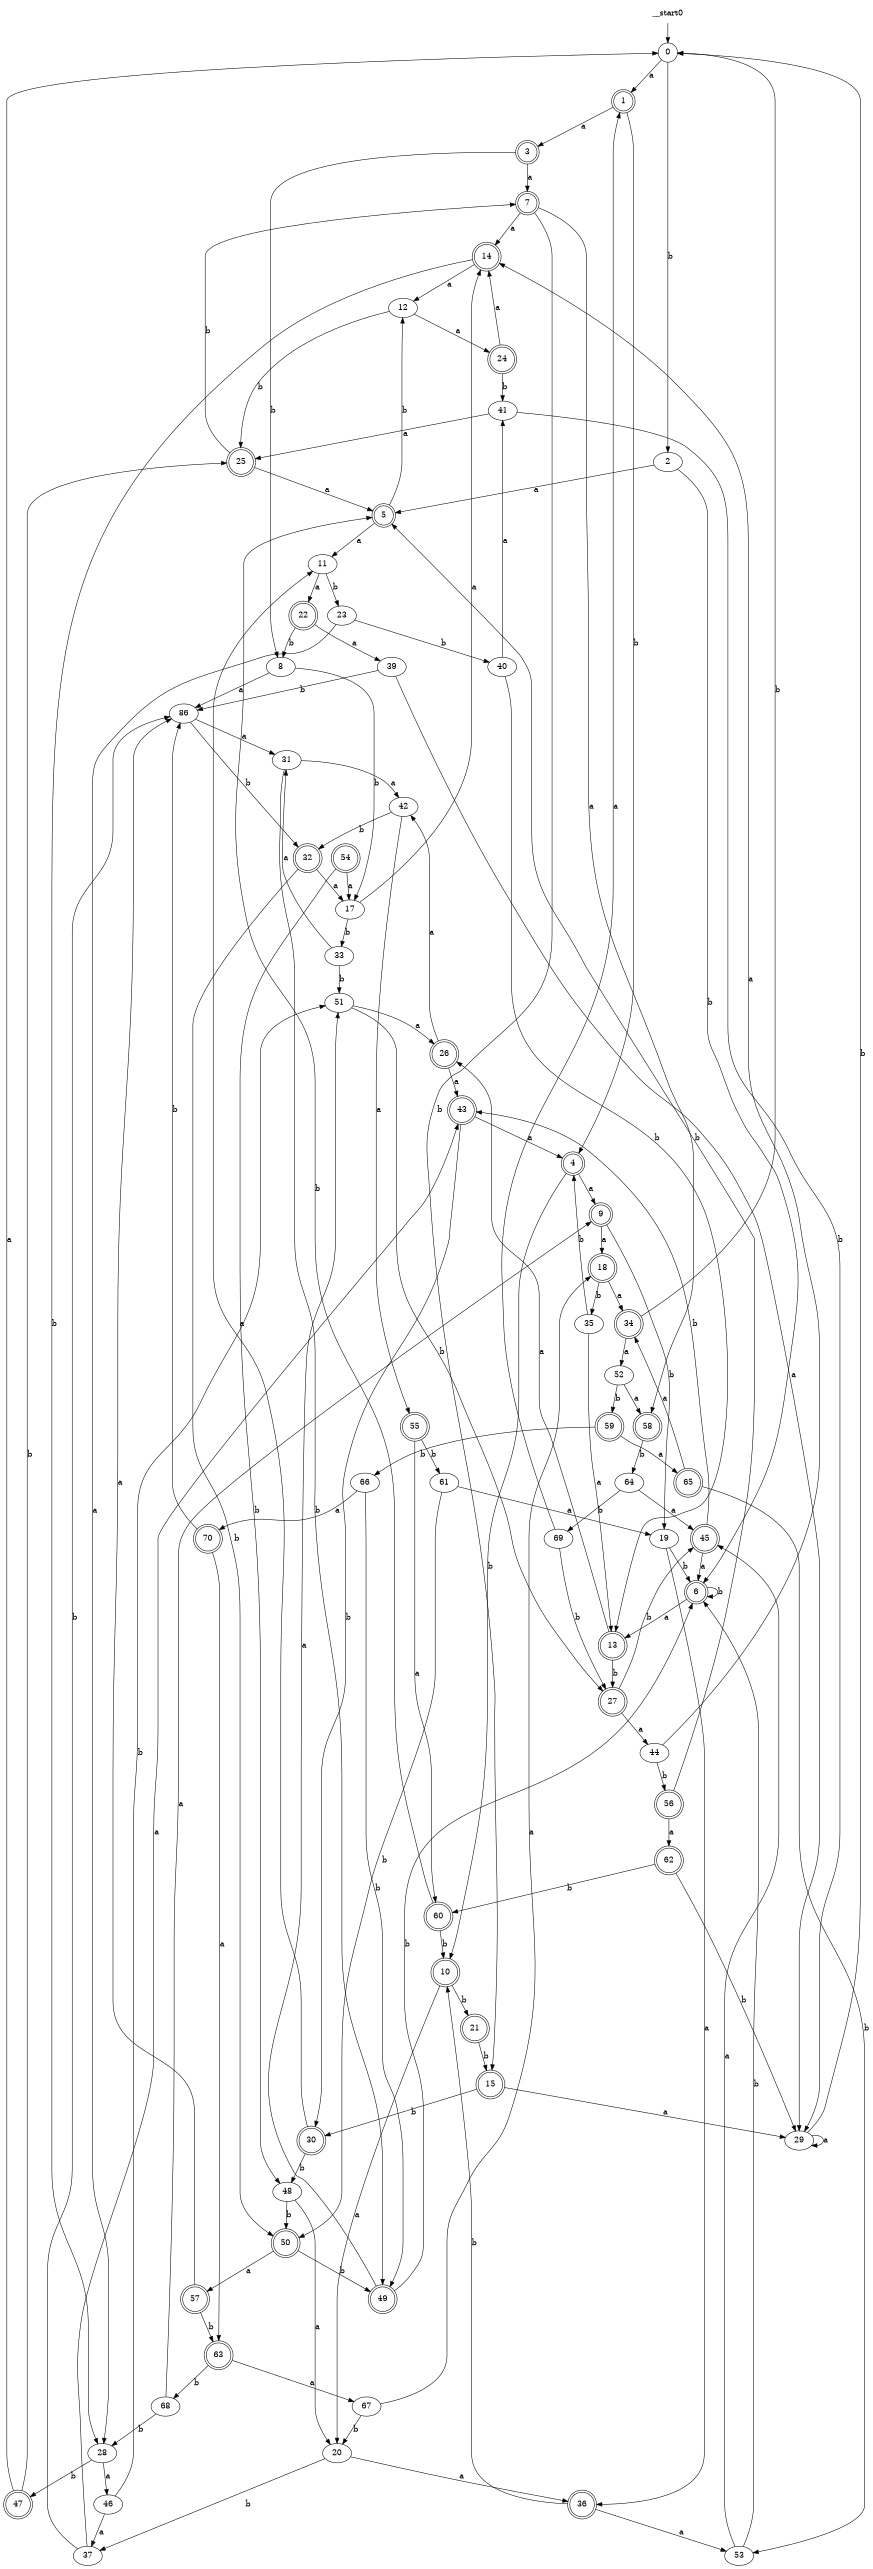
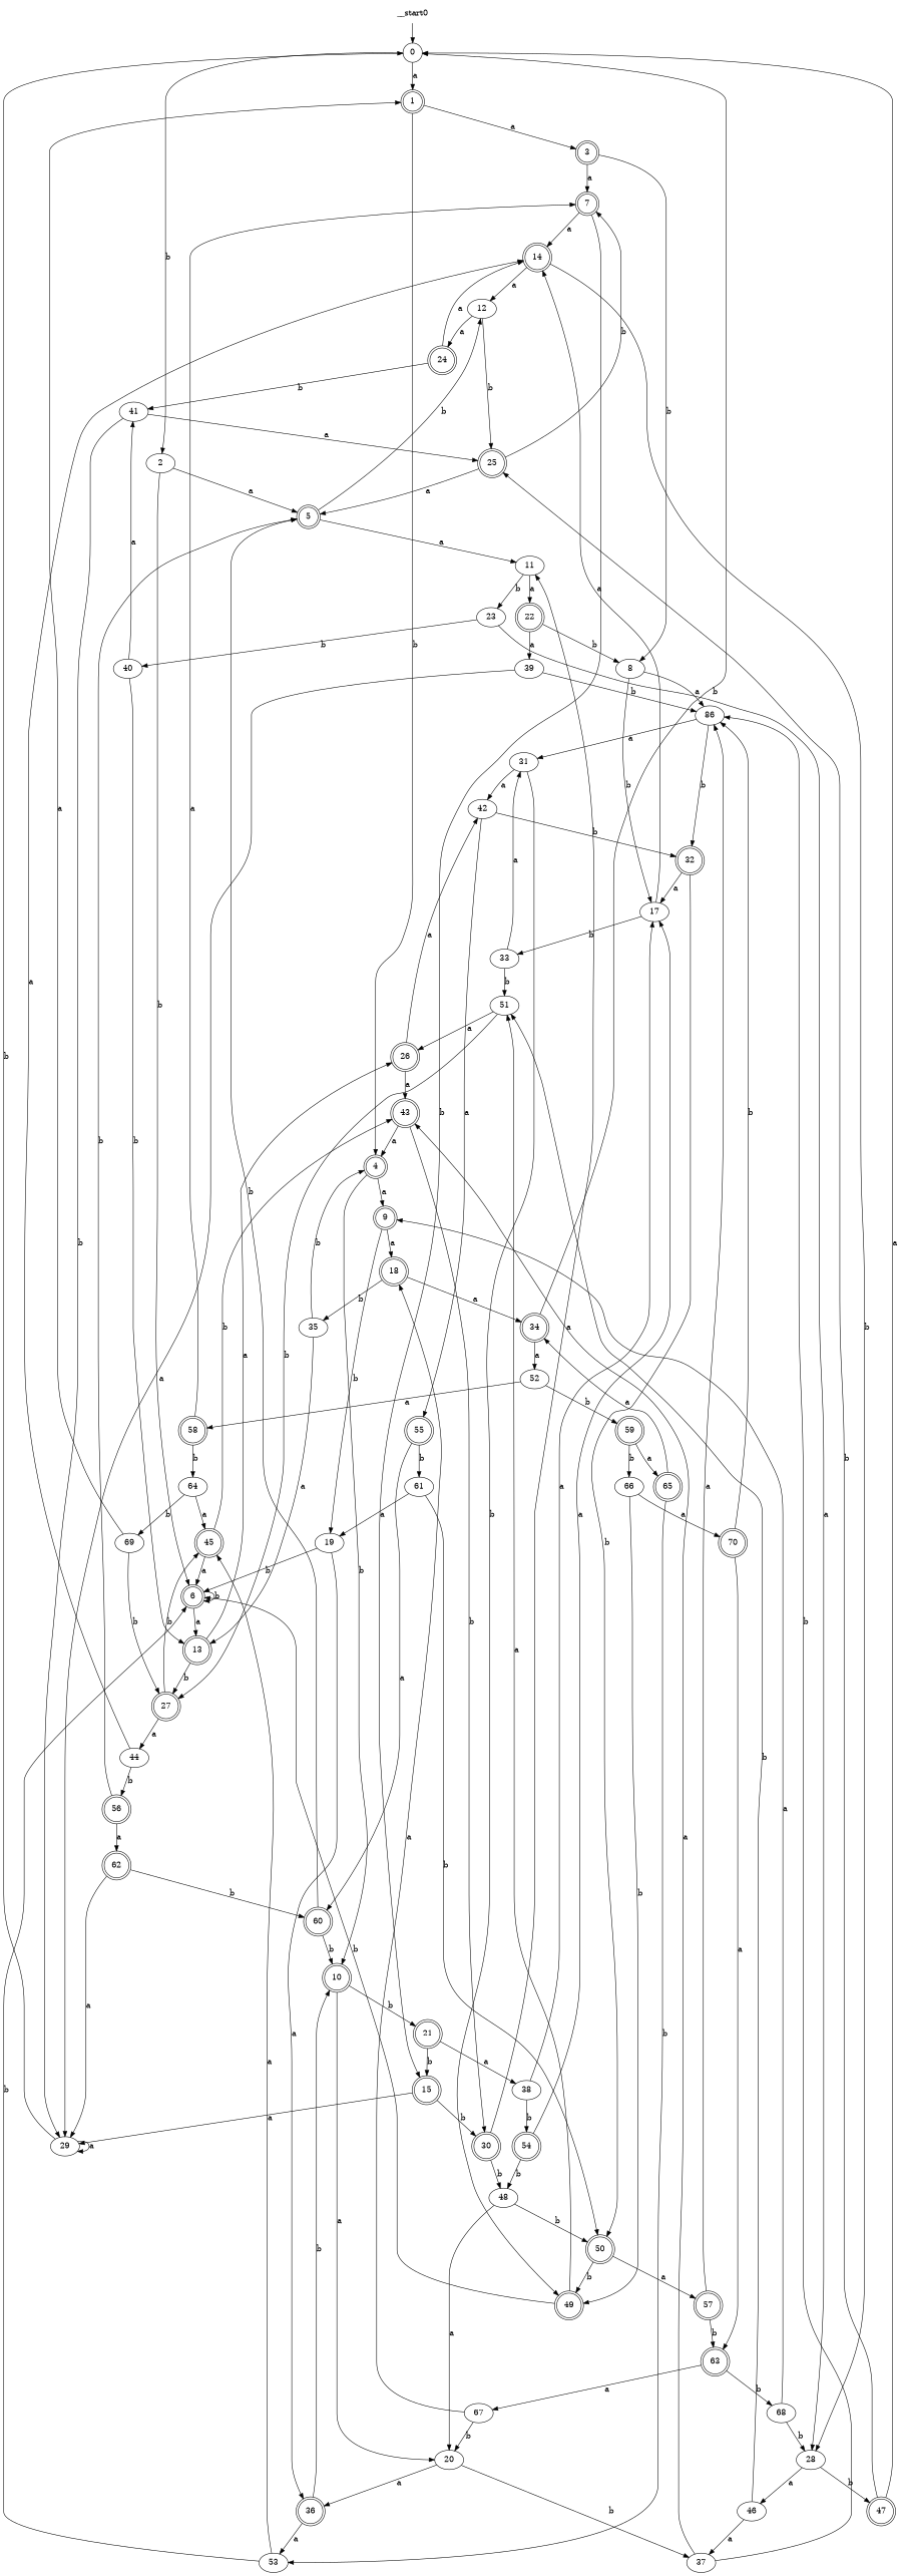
  digraph {
    node [shape=doublecircle]
    __start0 [shape=none]
    0 [shape=circle]
    1
    2 [shape=""]
    3
    4
    5
    6
    7
    8 [shape=""]
    9
    10
    11 [shape=""]
    12 [shape=""]
    13
    14
    15
    n18 [label=86 shape=""]
    17 [shape=""]
    18
    19 [shape=""]
    20 [shape=""]
    21
    22
    23 [shape=""]
    24
    25
    26
    27
    28 [shape=""]
    29 [shape=""]
    30
    31 [shape=""]
    32
    33 [shape=""]
    34
    35 [shape=""]
    36
    37 [shape=""]
+   38 [shape=""]
    39 [shape=""]
    40 [shape=""]
    41 [shape=""]
    42 [shape=""]
    43
    44 [shape=""]
    45
    46 [shape=""]
    47
    48 [shape=""]
    49
    50
    51 [shape=""]
    52 [shape=""]
    53 [shape=""]
    54
    55
    56
    57
    58
    59
    60
    61 [shape=""]
    62
    63
    64 [shape=""]
    65
    66 [shape=""]
    67 [shape=""]
    68 [shape=""]
    69 [shape=""]
    70
    __start0 -> 0
    0 -> 1 [label=a]
    0 -> 2 [label=b]
    1 -> 3 [label=a]
    1 -> 4 [label=b]
    2 -> 5 [label=a]
    2 -> 6 [label=b]
    3 -> 7 [label=a]
    3 -> 8 [label=b]
    4 -> 9 [label=a]
    4 -> 10 [label=b]
    5 -> 11 [label=a]
    5 -> 12 [label=b]
    6 -> 6 [label=b]
    6 -> 13 [label=a]
    7 -> 14 [label=a]
    7 -> 15 [label=b]
    8 -> n18 [label=a]
    8 -> 17 [label=b]
    9 -> 18 [label=a]
    9 -> 19 [label=b]
    10 -> 20 [label=a]
    10 -> 21 [label=b]
    11 -> 22 [label=a]
    11 -> 23 [label=b]
    12 -> 24 [label=a]
    12 -> 25 [label=b]
    13 -> 26 [label=a]
    13 -> 27 [label=b]
    14 -> 12 [label=a]
    14 -> 28 [label=b]
    15 -> 29 [label=a]
    15 -> 30 [label=b]
    n18 -> 31 [label=a]
    n18 -> 32 [label=b]
    17 -> 14 [label=a]
    17 -> 33 [label=b]
    18 -> 34 [label=a]
    18 -> 35 [label=b]
    19 -> 6 [label=b]
    19 -> 36 [label=a]
    20 -> 36 [label=a]
    20 -> 37 [label=b]
    21 -> 15 [label=b]
+   21 -> 38 [label=a]
    22 -> 8 [label=b]
    22 -> 39 [label=a]
    23 -> 28 [label=a]
    23 -> 40 [label=b]
    24 -> 14 [label=a]
    24 -> 41 [label=b]
    25 -> 5 [label=a]
    25 -> 7 [label=b]
    26 -> 42 [label=a]
    26 -> 43 [label=a]
    27 -> 44 [label=a]
    27 -> 45 [label=b]
    28 -> 46 [label=a]
    28 -> 47 [label=b]
    29 -> 0 [label=b]
    29 -> 29 [label=a]
    30 -> 11 [label=a]
    30 -> 48 [label=b]
    31 -> 42 [label=a]
    31 -> 49 [label=b]
    32 -> 17 [label=a]
    32 -> 50 [label=b]
    33 -> 31 [label=a]
    33 -> 51 [label=b]
    34 -> 0 [label=b]
    34 -> 52 [label=a]
    35 -> 4 [label=b]
    35 -> 13 [label=a]
    36 -> 10 [label=b]
    36 -> 53 [label=a]
    37 -> n18 [label=b]
    37 -> 43 [label=a]
+   38 -> 17 [label=a]
+   38 -> 54 [label=b]
    39 -> n18 [label=b]
    39 -> 29 [label=a]
    40 -> 13 [label=b]
    40 -> 41 [label=a]
    41 -> 25 [label=a]
    41 -> 29 [label=b]
    42 -> 32 [label=b]
    42 -> 55 [label=a]
    43 -> 4 [label=a]
    43 -> 30 [label=b]
    44 -> 14 [label=a]
    44 -> 56 [label=b]
    45 -> 6 [label=a]
    45 -> 43 [label=b]
    46 -> 37 [label=a]
    46 -> 51 [label=b]
    47 -> 0 [label=a]
    47 -> 25 [label=b]
    48 -> 20 [label=a]
    48 -> 50 [label=b]
    49 -> 6 [label=b]
    49 -> 51 [label=a]
    50 -> 49 [label=b]
    50 -> 57 [label=a]
    51 -> 26 [label=a]
    51 -> 27 [label=b]
    52 -> 58 [label=a]
    52 -> 59 [label=b]
    53 -> 6 [label=b]
    53 -> 45 [label=a]
    54 -> 17 [label=a]
    54 -> 48 [label=b]
    55 -> 60 [label=a]
    55 -> 61 [label=b]
    56 -> 5 [label=b]
    56 -> 62 [label=a]
    57 -> n18 [label=a]
    57 -> 63 [label=b]
-   7 -> 58 [label=a]
+   58 -> 7 [label=a]
    58 -> 64 [label=b]
    59 -> 65 [label=a]
    59 -> 66 [label=b]
    60 -> 5 [label=b]
    60 -> 10 [label=b]
    61 -> 19 [label=a]
    61 -> 50 [label=b]
-   62 -> 29 [label=b]
+   62 -> 29 [label=a]
    62 -> 60 [label=b]
    63 -> 67 [label=a]
    63 -> 68 [label=b]
    64 -> 45 [label=a]
    64 -> 69 [label=b]
    65 -> 34 [label=a]
    65 -> 53 [label=b]
    66 -> 49 [label=b]
    66 -> 70 [label=a]
    67 -> 18 [label=a]
    67 -> 20 [label=b]
    68 -> 9 [label=a]
    68 -> 28 [label=b]
    69 -> 1 [label=a]
    69 -> 27 [label=b]
    70 -> n18 [label=b]
    70 -> 63 [label=a]
  }
